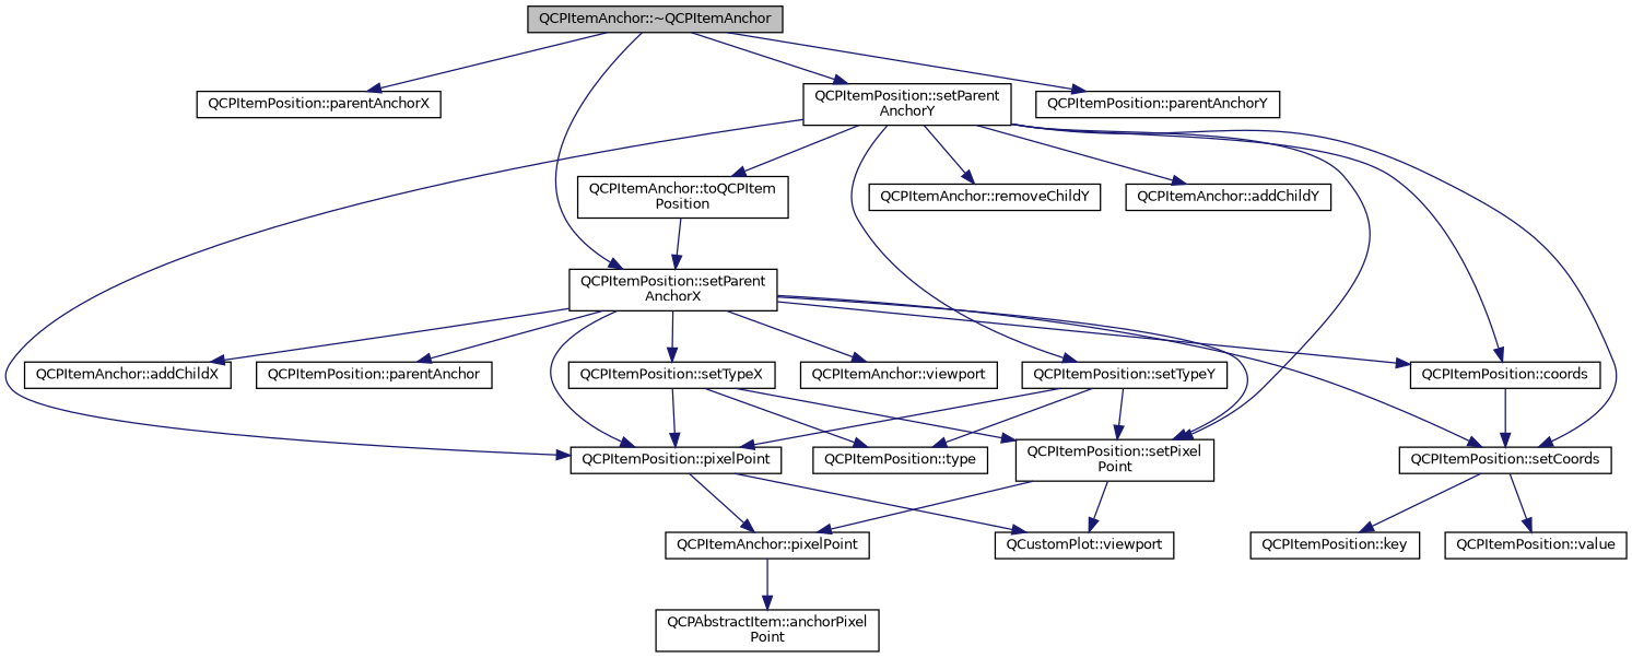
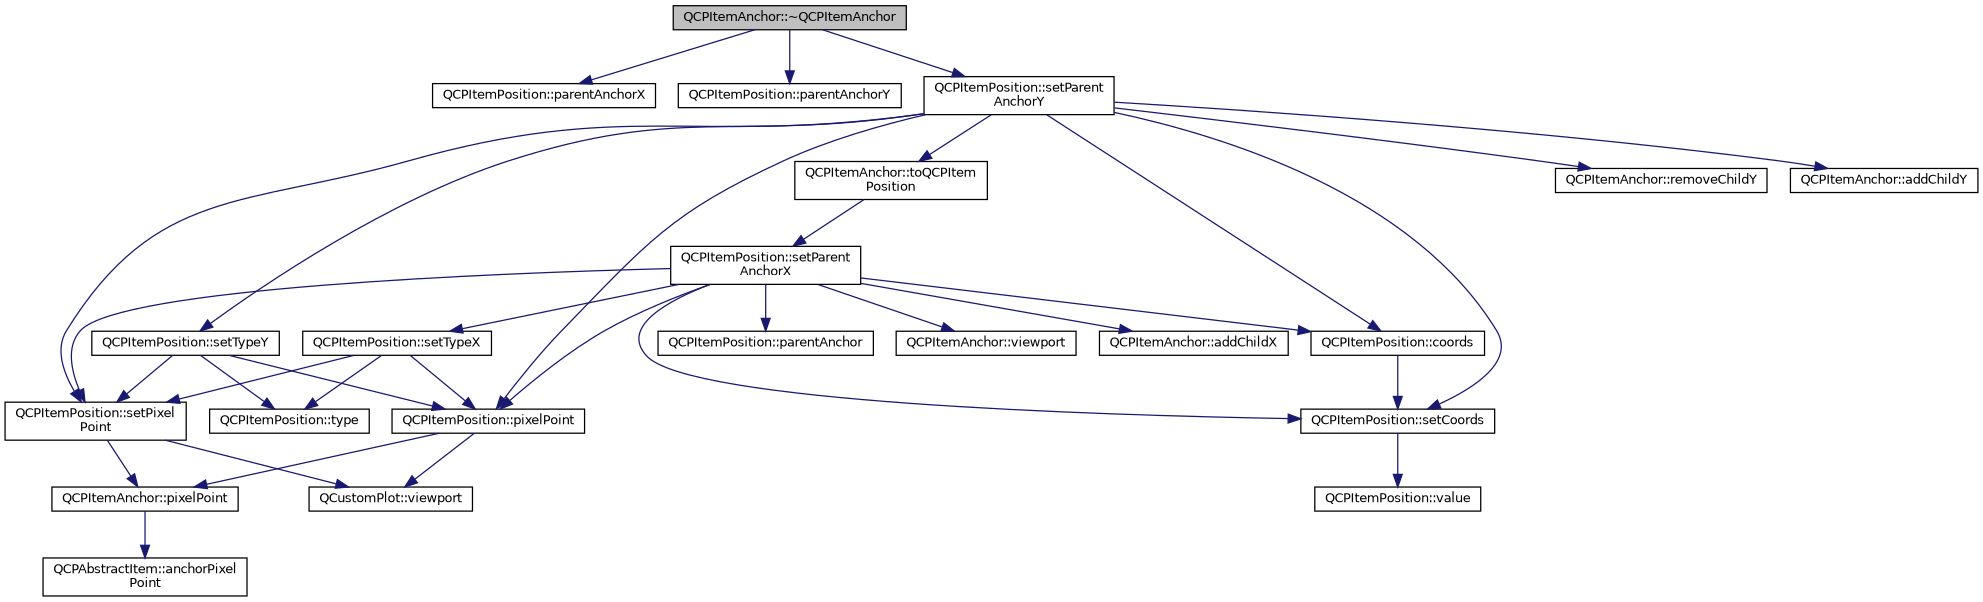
  digraph {
    rankdir=TB
    node [color=black fillcolor=white fontname=Helvetica fontsize=10 shape=record style=filled]
    edge [color=midnightblue fontname=Helvetica fontsize=10 labelfontname=Helvetica labelfontsize=10 style=solid]
    n1 [fillcolor=grey75 fontcolor=black height=0.2 label="QCPItemAnchor::~QCPItemAnchor" width=0.4]
    n2 [height=0.2 label="QCPItemPosition::parentAnchorX" width=0.4]
    n3 [height=0.2 label="QCPItemPosition::setParent\lAnchorX" width=0.4]
    n4 [height=0.2 label="QCPItemPosition::parentAnchorY" width=0.4]
    n5 [height=0.2 label="QCPItemPosition::setParent\lAnchorY" width=0.4]
    n6 [height=0.2 label="QCPItemPosition::parentAnchor" width=0.4]
    n7 [height=0.2 label="QCPItemPosition::setTypeX" width=0.4]
    n8 [height=0.2 label="QCPItemPosition::pixelPoint" width=0.4]
    n9 [height=0.2 label="QCPItemPosition::setPixel\lPoint" width=0.4]
    n10 [height=0.2 label="QCPItemPosition::setCoords" width=0.4]
    n11 [height=0.2 label="QCPItemAnchor::viewport" width=0.4]
    n12 [height=0.2 label="QCPItemAnchor::addChildX" width=0.4]
    n13 [height=0.2 label="QCPItemPosition::coords" width=0.4]
    n14 [height=0.2 label="QCPItemAnchor::toQCPItem\lPosition" width=0.4]
    n15 [height=0.2 label="QCPItemPosition::setTypeY" width=0.4]
    n16 [height=0.2 label="QCPItemAnchor::removeChildY" width=0.4]
    n17 [height=0.2 label="QCPItemAnchor::addChildY" width=0.4]
    n18 [height=0.2 label="QCPItemPosition::type" width=0.4]
    n19 [height=0.2 label="QCPItemAnchor::pixelPoint" width=0.4]
    n20 [height=0.2 label="QCustomPlot::viewport" width=0.4]
-   n21 [height=0.2 label="QCPItemPosition::key" width=0.4]
    n22 [height=0.2 label="QCPItemPosition::value" width=0.4]
    n23 [height=0.2 label="QCPAbstractItem::anchorPixel\lPoint" width=0.4]
    n1 -> n2
-   n1 -> n3
    n1 -> n4
    n1 -> n5
    n3 -> n6
    n3 -> n7
    n3 -> n8
    n3 -> n9
    n3 -> n10
    n3 -> n11
    n3 -> n12
    n3 -> n13
    n5 -> n8
    n5 -> n9
    n5 -> n10
    n5 -> n13
    n5 -> n14
    n5 -> n15
    n5 -> n16
    n5 -> n17
    n7 -> n8
    n7 -> n9
    n7 -> n18
    n8 -> n19
    n8 -> n20
    n9 -> n19
    n9 -> n20
-   n10 -> n21
    n10 -> n22
    n13 -> n10
    n14 -> n3
    n15 -> n8
    n15 -> n9
    n15 -> n18
    n19 -> n23
  }
